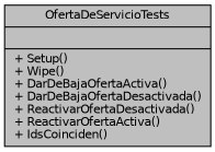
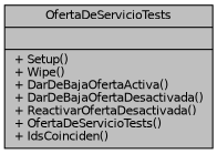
  digraph {
-   n1 [color=black fillcolor=grey75 fontcolor=black fontname=Helvetica fontsize=10 height=0.2 label="{OfertaDeServicioTests\n||+ Setup()\l+ Wipe()\l+ DarDeBajaOfertaActiva()\l+ DarDeBajaOfertaDesactivada()\l+ ReactivarOfertaDesactivada()\l+ ReactivarOfertaActiva()\l+ IdsCoinciden()\l}" shape=record style=filled width=0.4]
+   n1 [color=black fillcolor=grey75 fontcolor=black fontname=Helvetica fontsize=10 height=0.2 label="{OfertaDeServicioTests\n||+ Setup()\l+ Wipe()\l+ DarDeBajaOfertaActiva()\l+ DarDeBajaOfertaDesactivada()\l+ ReactivarOfertaDesactivada()\l+ OfertaDeServicioTests()\l+ IdsCoinciden()\l}" shape=record style=filled width=0.4]
  }
